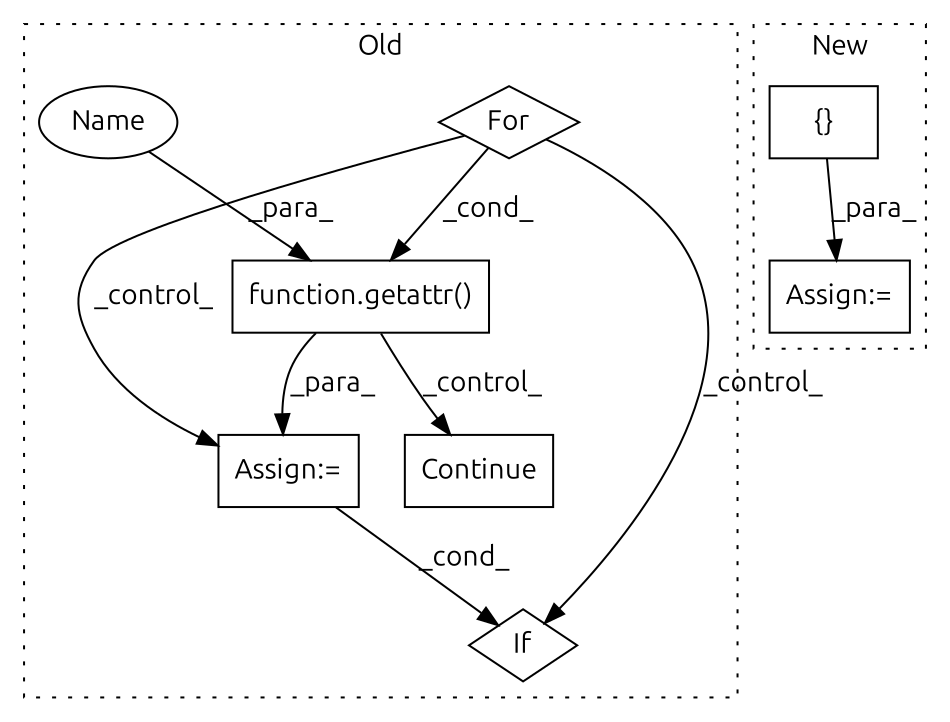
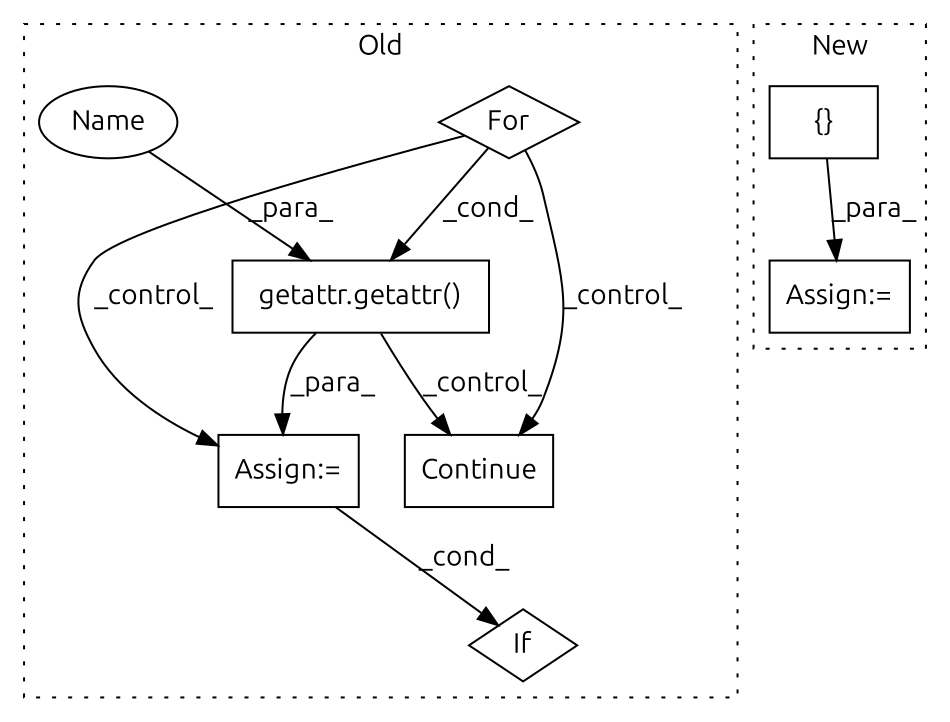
  digraph {
    fontname=Ubuntu
    node [a=68 fontname=Ubuntu l=3 shape=box]
    edge [fontname=Ubuntu]
-   n1 [a=75 l="8,1" label="function.getattr()" s="5194,5216"]
+   n1 [a=75 l="8,1" label="getattr.getattr()" s="5194,5216"]
    n2 [label="Assign:=" s=5191]
    n3 [a=107 l="4,14" label=For s="5113,5173" shape=diamond]
    n4 [a=43 l=8 label=Continue s=5259]
    n5 [a=96 label=If s=5230 shape=diamond]
    n6 [a=87 l=1 label=Name s=5209 shape=ellipse]
    n7 [a=59 l="2,1" label="{}" s="5429,5429"]
    n8 [label="Assign:=" s=5426]
    subgraph cluster_1 {
      label=Old
      style=dotted
      n1
      n2
      n3
      n4
      n5
      n6
    }
    subgraph cluster_2 {
      label=New
      style=dotted
      n7
      n8
    }
    n1 -> n2 [label=_para_]
    n1 -> n4 [label=_control_]
    n2 -> n5 [label=_cond_]
    n3 -> n1 [label=_cond_]
    n3 -> n2 [label=_control_]
-   n3 -> n5 [label=_control_]
+   n3 -> n4 [label=_control_]
    n6 -> n1 [label=_para_]
    n7 -> n8 [label=_para_]
  }
